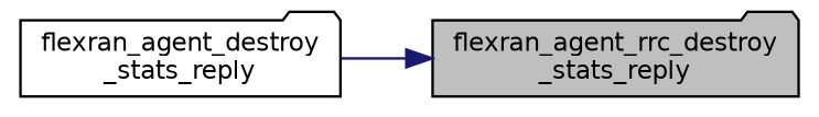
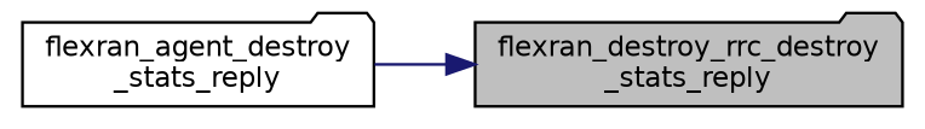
  digraph {
    rankdir=RL
    fontname="DejaVu Sans"
    node [color=black fontname="DejaVu Sans" fontsize=10 shape=folder style=filled]
-   n1 [fillcolor=grey75 fontcolor=black height=0.2 label="flexran_agent_rrc_destroy\l_stats_reply" width=0.4]
+   n1 [fillcolor=grey75 fontcolor=black height=0.2 label="flexran_destroy_rrc_destroy\l_stats_reply" width=0.4]
    n2 [fillcolor=white height=0.2 label="flexran_agent_destroy\l_stats_reply" width=0.4]
    n1 -> n2 [color=midnightblue dir=back fontname="DejaVu Sans" fontsize=10 labelfontname=Helvetica labelfontsize=10 style=solid]
  }
